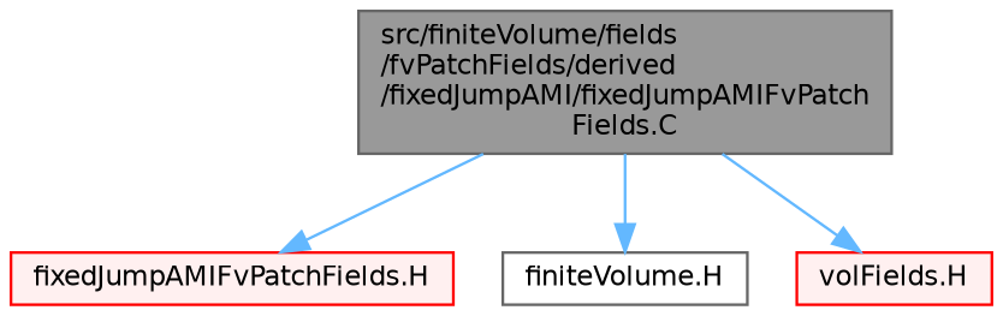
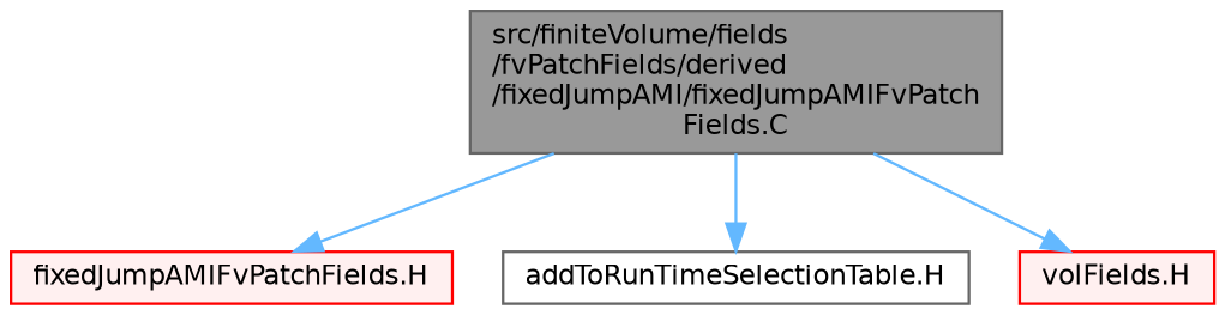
  digraph {
    node [color=red fillcolor="#FFF0F0" fontname=Helvetica fontsize=10 shape=box style=filled]
    edge [color=steelblue1 fontname=Helvetica fontsize=10 labelfontname=Helvetica labelfontsize=10 style=solid]
    n1 [color=gray40 fillcolor=grey60 fontcolor=black height=0.2 label="src/finiteVolume/fields\l/fvPatchFields/derived\l/fixedJumpAMI/fixedJumpAMIFvPatch\lFields.C" width=0.4]
    n2 [height=0.2 label="fixedJumpAMIFvPatchFields.H" width=0.4]
-   n3 [color=grey40 fillcolor=white height=0.2 label="finiteVolume.H" width=0.4]
+   n3 [color=grey40 fillcolor=white height=0.2 label="addToRunTimeSelectionTable.H" width=0.4]
    n4 [height=0.2 label="volFields.H" width=0.4]
    n1 -> n2
    n1 -> n3
    n1 -> n4
  }
